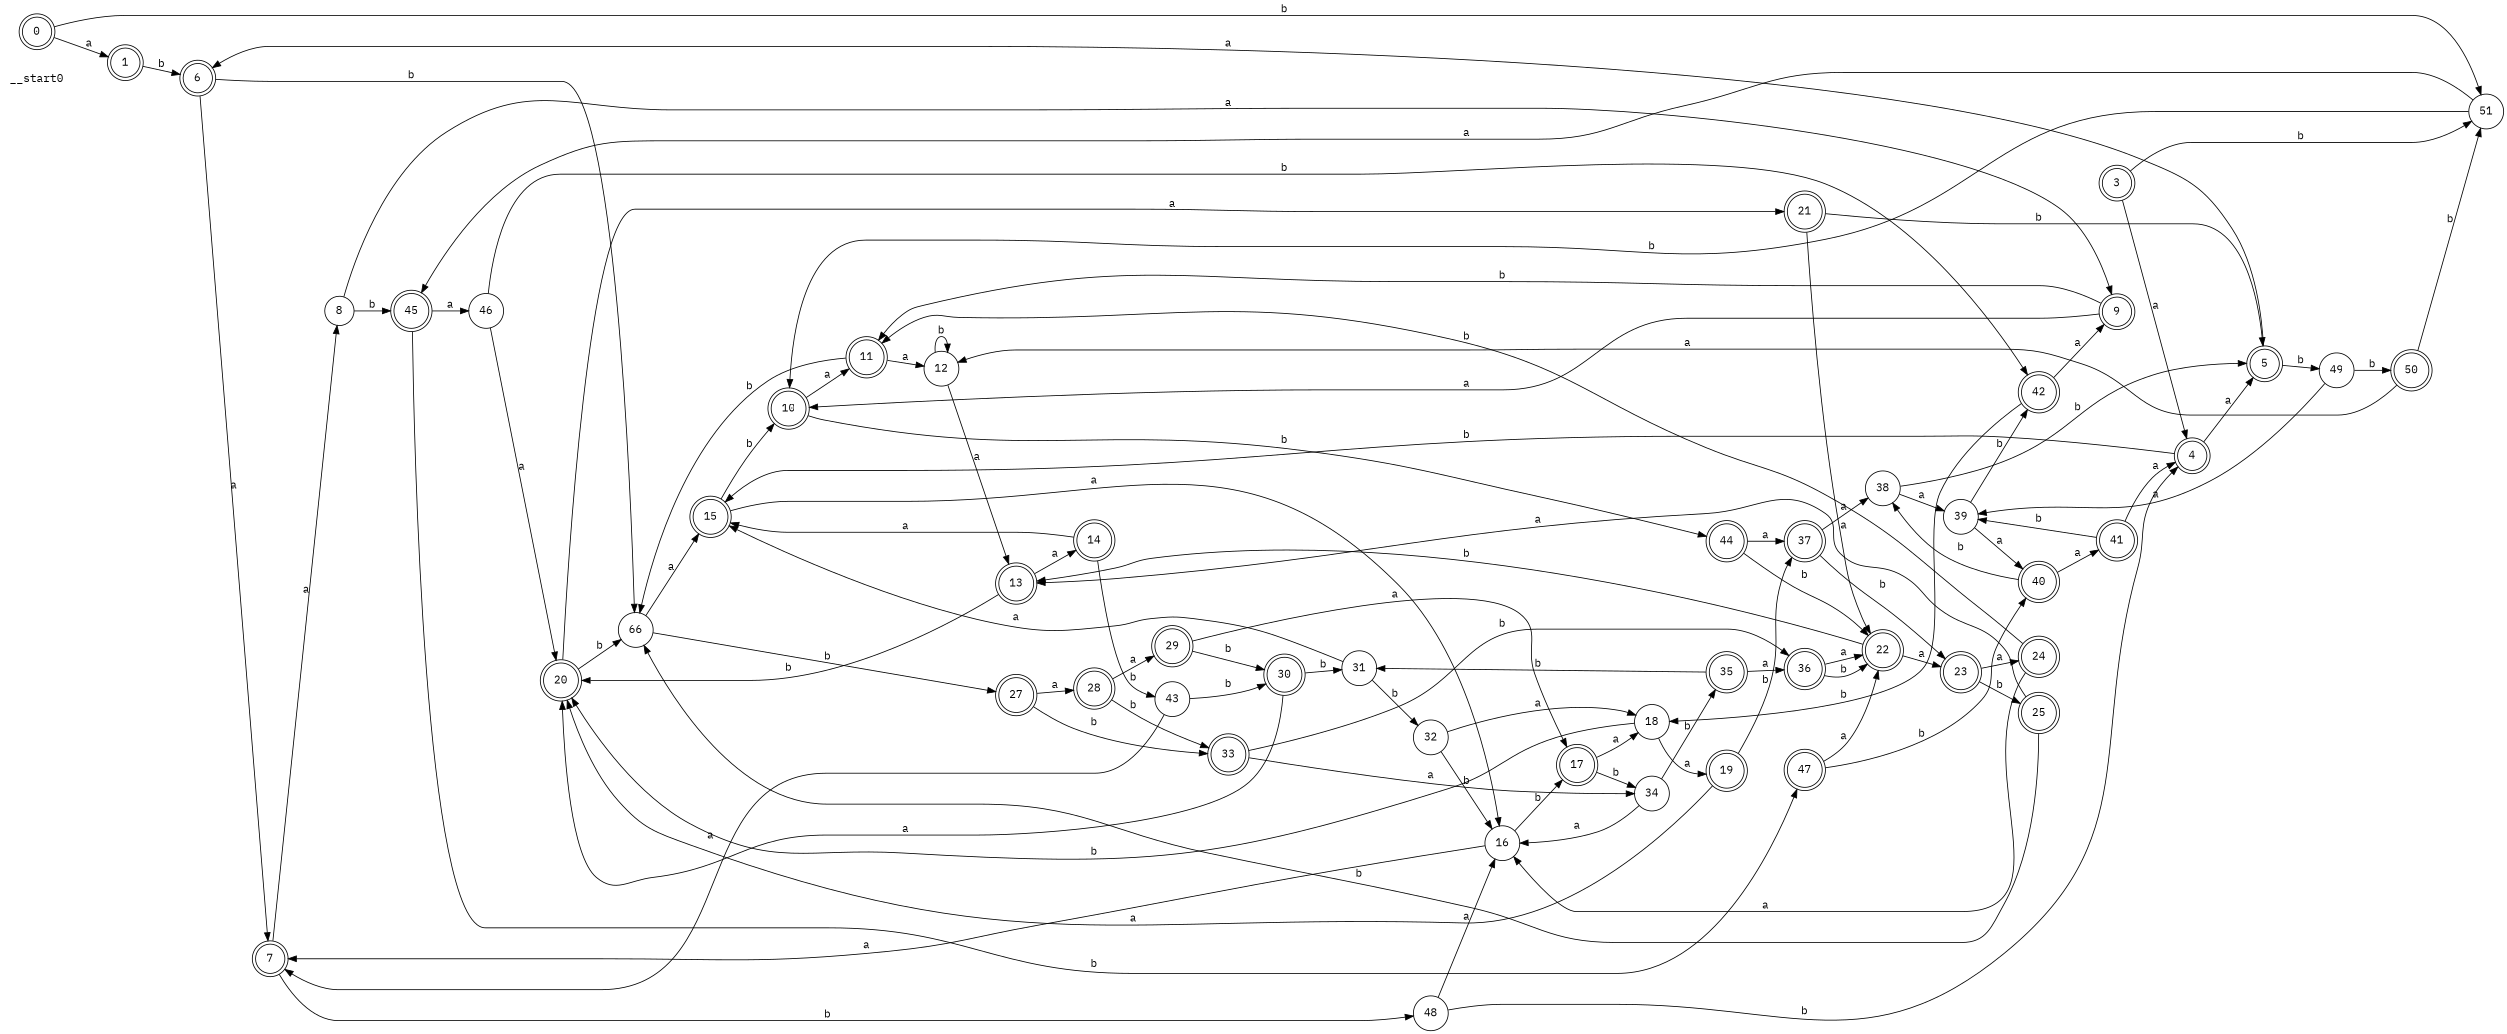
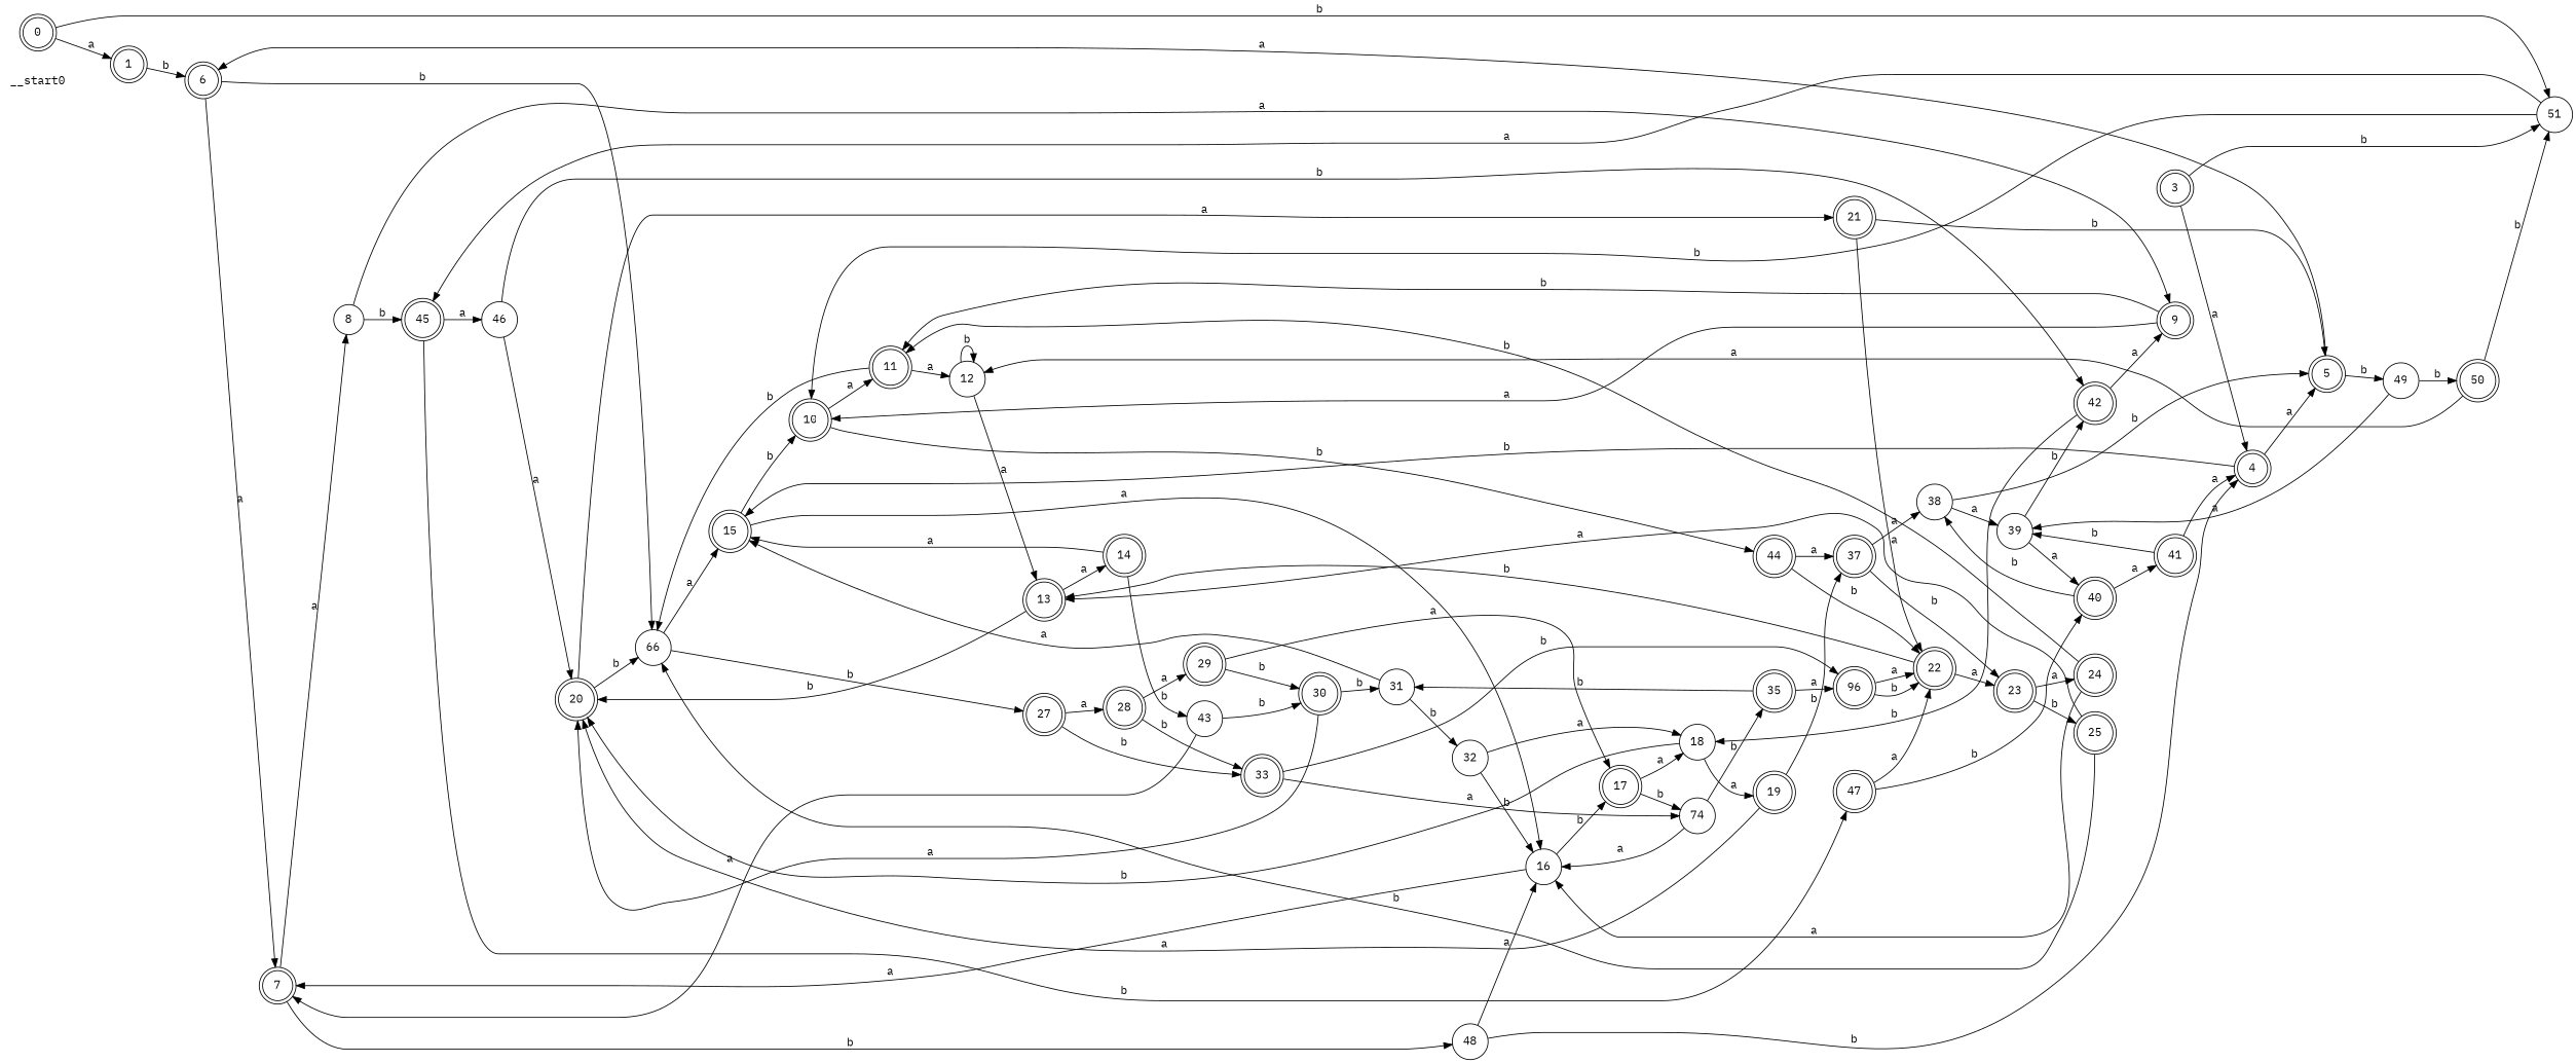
  digraph {
    fontname="IBM Plex Mono"
    rankdir=LR
    node [fontname="IBM Plex Mono" shape=doublecircle color=black fillcolor=white style="rounded,filled"]
    edge [fontname="IBM Plex Mono"]
    __start0 [shape=none color="" fillcolor="" style=""]
    n2 [label=0]
    n3 [label=1]
    n4 [label=51 shape=circle style=filled]
    n5 [label=6]
    n6 [label=45 style=filled]
    n7 [label=10]
    n8 [label=7]
    n9 [label=66 shape=circle style=filled]
    n10 [label=3]
    n11 [label=4]
    n12 [label=49 shape=circle style=filled]
    n13 [label=39 shape=circle style=filled]
    n14 [label=50]
    n15 [label=5]
    n16 [label=15]
    n17 [label=16 shape=circle style=filled]
    n18 [label=8 shape=circle style=filled]
    n19 [label=48 shape=circle style=filled]
    n20 [label=27]
    n21 [label=9]
    n22 [label=11]
    n23 [label=46 shape=circle style=filled]
    n24 [label=47]
    n25 [label=44]
    n26 [label=12 shape=circle style=filled]
    n27 [label=37]
    n28 [label=22]
    n29 [label=13]
    n30 [label=14]
    n31 [label=20]
    n32 [label=43 shape=circle style=filled]
    n33 [label=21]
    n34 [label=30]
    n35 [label=17 style=filled]
    n36 [label=18 shape=circle style=filled]
-   n37 [label=34 shape=circle style=filled]
+   n37 [label=74 shape=circle style=filled]
    n38 [label=19]
    n39 [label=35]
    n40 [label=23]
    n41 [label=38 shape=circle style=filled]
    n42 [label=24]
    n43 [label=25]
    n44 [label=28]
    n45 [label=33]
    n46 [label=29]
-   n47 [label=36]
+   n47 [label=96]
    n48 [label=31 shape=circle style=filled]
    n49 [label=32 shape=circle style=filled]
    n50 [label=40]
    n51 [label=42]
    n52 [label=41]
    n2 -> n3 [label=a]
    n2 -> n4 [label=b]
    n3 -> n5 [label=b]
    n4 -> n6 [label=a]
    n4 -> n7 [label=b]
    n5 -> n8 [label=a]
    n5 -> n9 [label=b]
    n6 -> n23 [label=a]
    n6 -> n24 [label=b]
    n7 -> n22 [label=a]
    n7 -> n25 [label=b]
    n8 -> n18 [label=a]
    n8 -> n19 [label=b]
    n9 -> n16 [label=a]
    n9 -> n20 [label=b]
    n10 -> n4 [label=b]
    n10 -> n11 [label=a]
    n11 -> n15 [label=a]
    n11 -> n16 [label=b]
    n12 -> n13 [label=a]
    n12 -> n14 [label=b]
    n13 -> n50 [label=a]
    n13 -> n51 [label=b]
    n14 -> n4 [label=b]
    n14 -> n26 [label=a]
    n15 -> n5 [label=a]
    n15 -> n12 [label=b]
    n16 -> n7 [label=b]
    n16 -> n17 [label=a]
    n17 -> n8 [label=a]
    n17 -> n35 [label=b]
    n18 -> n6 [label=b]
    n18 -> n21 [label=a]
    n19 -> n11 [label=b]
    n19 -> n17 [label=a]
    n20 -> n44 [label=a]
    n20 -> n45 [label=b]
    n21 -> n7 [label=a]
    n21 -> n22 [label=b]
    n22 -> n9 [label=b]
    n22 -> n26 [label=a]
    n23 -> n31 [label=a]
    n23 -> n51 [label=b]
    n24 -> n28 [label=a]
    n24 -> n50 [label=b]
    n25 -> n27 [label=a]
    n25 -> n28 [label=b]
    n26 -> n26 [label=b]
    n26 -> n29 [label=a]
    n27 -> n40 [label=b]
    n27 -> n41 [label=a]
    n28 -> n29 [label=b]
    n28 -> n40 [label=a]
    n29 -> n30 [label=a]
    n29 -> n31 [label=b]
    n30 -> n16 [label=a]
    n30 -> n32 [label=b]
    n31 -> n9 [label=b]
    n31 -> n33 [label=a]
    n32 -> n8 [label=a]
    n32 -> n34 [label=b]
    n33 -> n15 [label=b]
    n33 -> n28 [label=a]
    n34 -> n31 [label=a]
    n34 -> n48 [label=b]
    n35 -> n36 [label=a]
    n35 -> n37 [label=b]
    n36 -> n31 [label=b]
    n36 -> n38 [label=a]
    n37 -> n17 [label=a]
    n37 -> n39 [label=b]
    n38 -> n27 [label=b]
    n38 -> n31 [label=a]
    n39 -> n47 [label=a]
    n39 -> n48 [label=b]
    n40 -> n42 [label=a]
    n40 -> n43 [label=b]
    n41 -> n13 [label=a]
    n41 -> n15 [label=b]
    n42 -> n17 [label=a]
    n42 -> n22 [label=b]
    n43 -> n9 [label=b]
    n43 -> n29 [label=a]
    n44 -> n45 [label=b]
    n44 -> n46 [label=a]
    n45 -> n37 [label=a]
    n45 -> n47 [label=b]
    n46 -> n34 [label=b]
    n46 -> n35 [label=a]
    n47 -> n28 [label=a]
    n47 -> n28 [label=b]
    n48 -> n16 [label=a]
    n48 -> n49 [label=b]
    n49 -> n17 [label=b]
    n49 -> n36 [label=a]
    n50 -> n41 [label=b]
    n50 -> n52 [label=a]
    n51 -> n21 [label=a]
    n51 -> n36 [label=b]
    n52 -> n11 [label=a]
    n52 -> n13 [label=b]
  }
